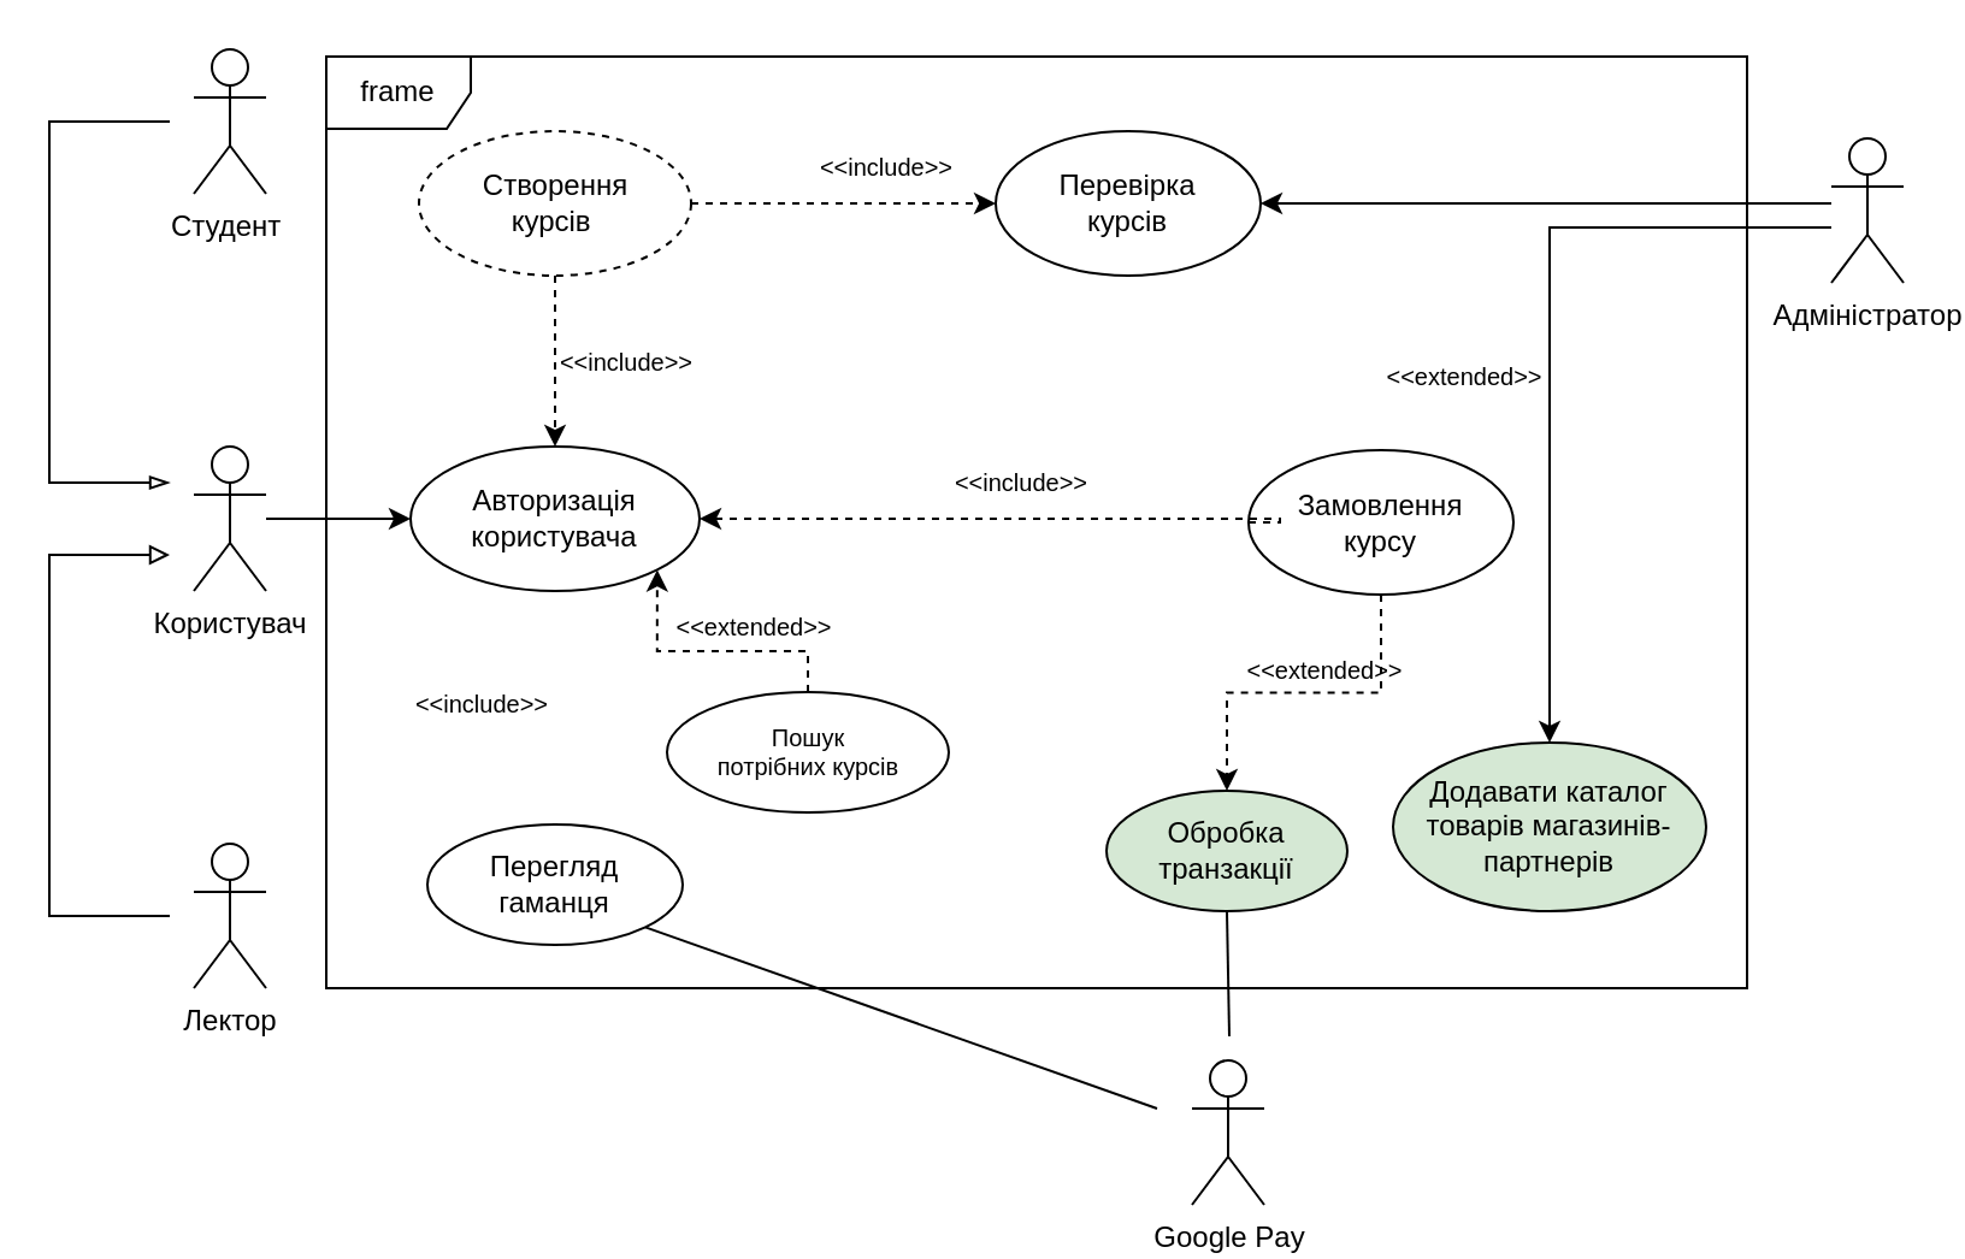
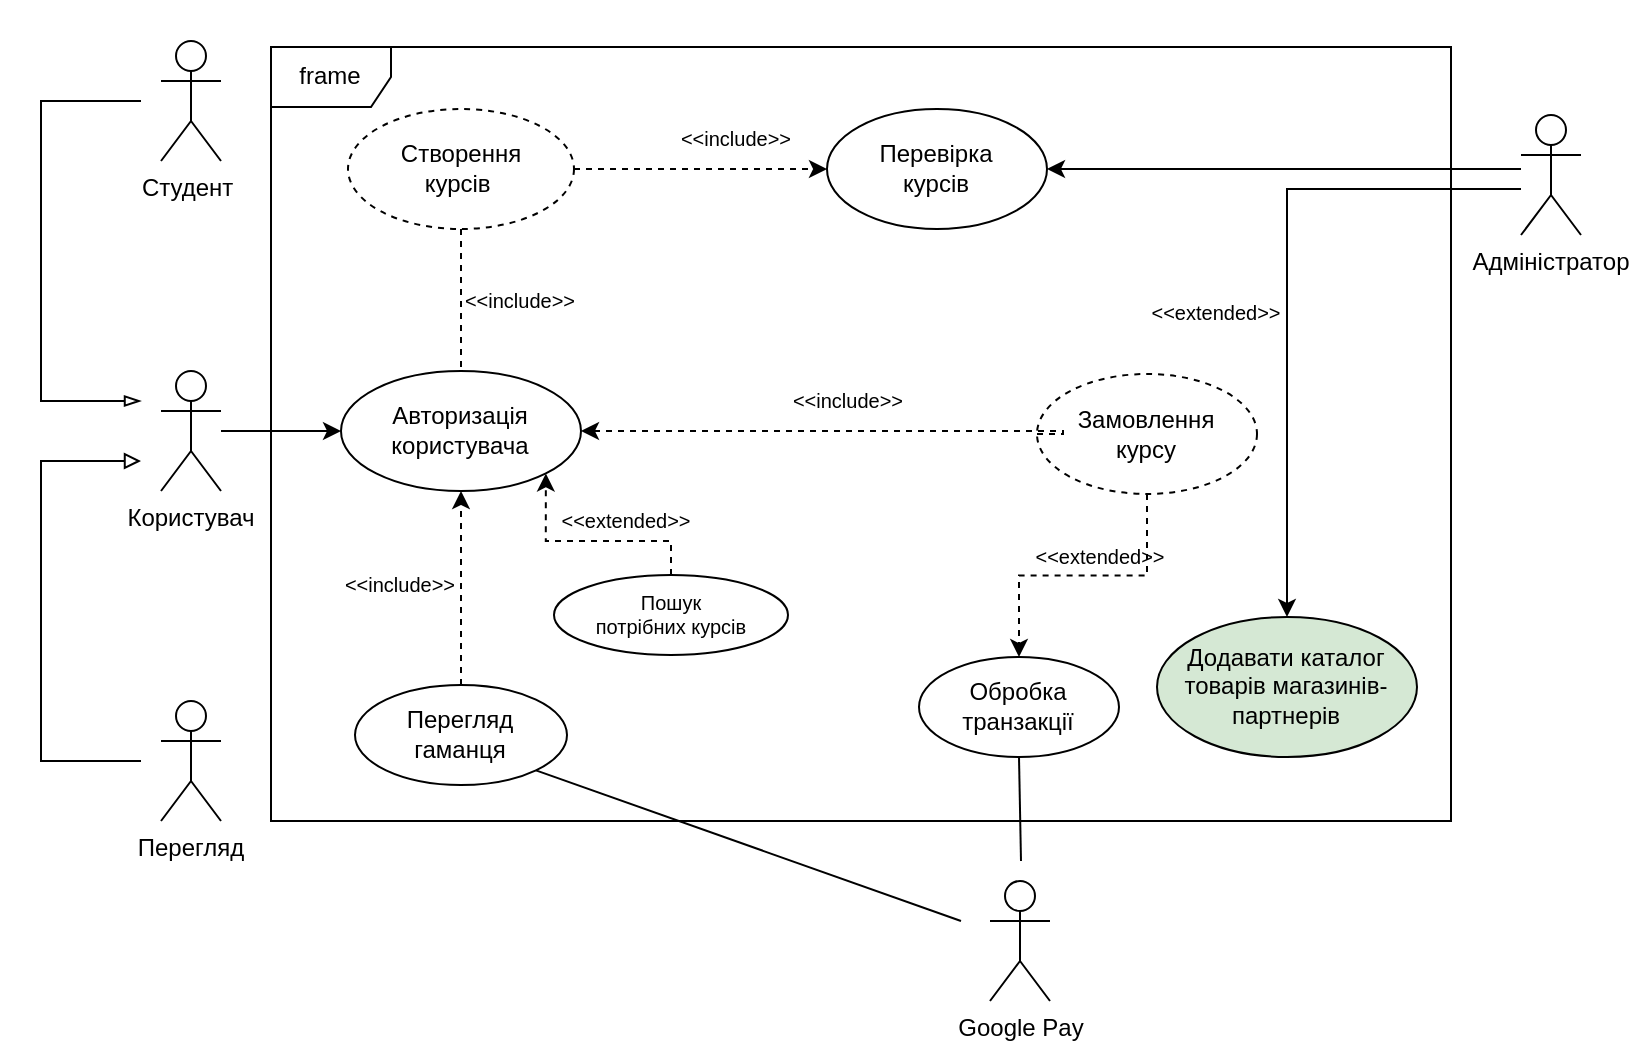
  <mxCell id="0" />
  <mxCell id="1" parent="0" />
  <mxCell id="2" value="frame" style="shape=umlFrame;whiteSpace=wrap;html=1;" parent="1" vertex="1"><mxGeometry x="135" y="23" width="590" height="387" as="geometry" /></mxCell>
  <mxCell id="3" value="Авторизація користувача" style="ellipse;whiteSpace=wrap;html=1;" parent="1" vertex="1"><mxGeometry x="170" y="185" width="120" height="60" as="geometry" /></mxCell>
- <mxCell id="4" style="edgeStyle=orthogonalEdgeStyle;rounded=0;orthogonalLoop=1;jettySize=auto;html=1;exitX=0.5;exitY=1;exitDx=0;exitDy=0;dashed=1;" parent="1" source="6" target="3" edge="1"><mxGeometry relative="1" as="geometry" /></mxCell>
+ <mxCell id="4" style="edgeStyle=orthogonalEdgeStyle;rounded=0;orthogonalLoop=1;jettySize=auto;html=1;exitX=0.5;exitY=1;exitDx=0;exitDy=0;dashed=1;endArrow=none;" parent="1" source="6" target="3" edge="1"><mxGeometry relative="1" as="geometry" /></mxCell>
  <mxCell id="5" style="edgeStyle=orthogonalEdgeStyle;rounded=0;orthogonalLoop=1;jettySize=auto;html=1;exitX=1;exitY=0.5;exitDx=0;exitDy=0;entryX=0;entryY=0.5;entryDx=0;entryDy=0;dashed=1;fontSize=10;" parent="1" source="6" target="10" edge="1"><mxGeometry relative="1" as="geometry" /></mxCell>
  <mxCell id="6" value="Створення&lt;br&gt;курсів&amp;nbsp;" style="ellipse;whiteSpace=wrap;html=1;dashed=1;" parent="1" vertex="1"><mxGeometry x="173.5" y="54" width="113" height="60" as="geometry" /></mxCell>
  <mxCell id="7" style="edgeStyle=orthogonalEdgeStyle;rounded=0;orthogonalLoop=1;jettySize=auto;html=1;endArrow=block;endFill=0;" parent="1" edge="1"><mxGeometry relative="1" as="geometry"><mxPoint x="70" y="380" as="sourcePoint" /><mxPoint x="70" y="230" as="targetPoint" /><Array as="points"><mxPoint x="70" y="380" /><mxPoint x="20" y="380" /><mxPoint x="20" y="230" /></Array></mxGeometry></mxCell>
- <mxCell id="8" value="Лектор" style="shape=umlActor;verticalLabelPosition=bottom;verticalAlign=top;html=1;" parent="1" vertex="1"><mxGeometry x="80" y="350" width="30" height="60" as="geometry" /></mxCell>
+ <mxCell id="8" value="Перегляд" style="shape=umlActor;verticalLabelPosition=bottom;verticalAlign=top;html=1;" parent="1" vertex="1"><mxGeometry x="80" y="350" width="30" height="60" as="geometry" /></mxCell>
  <mxCell id="9" value="Користувач" style="shape=umlActor;verticalLabelPosition=bottom;verticalAlign=top;html=1;" parent="1" vertex="1"><mxGeometry x="80" y="185" width="30" height="60" as="geometry" /></mxCell>
  <mxCell id="10" value="Перевірка &lt;br&gt;курсів" style="ellipse;whiteSpace=wrap;html=1;" parent="1" vertex="1"><mxGeometry x="413" y="54" width="110" height="60" as="geometry" /></mxCell>
  <mxCell id="11" style="edgeStyle=orthogonalEdgeStyle;rounded=0;orthogonalLoop=1;jettySize=auto;html=1;endArrow=blockThin;endFill=0;" parent="1" edge="1"><mxGeometry relative="1" as="geometry"><mxPoint x="70" y="50" as="sourcePoint" /><mxPoint x="70" y="200" as="targetPoint" /><Array as="points"><mxPoint x="20" y="50" /><mxPoint x="20" y="200" /></Array></mxGeometry></mxCell>
  <mxCell id="12" value="Студент&amp;nbsp;" style="shape=umlActor;verticalLabelPosition=bottom;verticalAlign=top;html=1;outlineConnect=0;" parent="1" vertex="1"><mxGeometry x="80" y="20" width="30" height="60" as="geometry" /></mxCell>
  <mxCell id="13" style="edgeStyle=orthogonalEdgeStyle;rounded=0;orthogonalLoop=1;jettySize=auto;html=1;entryX=1;entryY=0.5;entryDx=0;entryDy=0;fontSize=10;" parent="1" target="10" edge="1" source="14"><mxGeometry relative="1" as="geometry"><mxPoint x="750" y="84" as="sourcePoint" /><Array as="points"><mxPoint x="700" y="84" /><mxPoint x="700" y="84" /></Array></mxGeometry></mxCell>
  <mxCell id="14" value="Адміністратор" style="shape=umlActor;verticalLabelPosition=bottom;verticalAlign=top;html=1;outlineConnect=0;" parent="1" vertex="1"><mxGeometry x="760" y="57" width="30" height="60" as="geometry" /></mxCell>
+ <mxCell id="15" style="edgeStyle=orthogonalEdgeStyle;rounded=0;orthogonalLoop=1;jettySize=auto;html=1;exitX=0.5;exitY=0;exitDx=0;exitDy=0;entryX=0.5;entryY=1;entryDx=0;entryDy=0;dashed=1;fontSize=10;" parent="1" source="16" target="3" edge="1"><mxGeometry relative="1" as="geometry" /></mxCell>
  <mxCell id="16" value="Перегляд&lt;br&gt;гаманця" style="ellipse;whiteSpace=wrap;html=1;" parent="1" vertex="1"><mxGeometry x="177" y="342" width="106" height="50" as="geometry" /></mxCell>
  <mxCell id="17" style="edgeStyle=orthogonalEdgeStyle;rounded=0;orthogonalLoop=1;jettySize=auto;html=1;exitX=0.5;exitY=1;exitDx=0;exitDy=0;entryX=0.5;entryY=0;entryDx=0;entryDy=0;dashed=1;fontSize=10;" parent="1" source="18" target="19" edge="1"><mxGeometry relative="1" as="geometry" /></mxCell>
- <mxCell id="18" value="Замовлення &lt;br&gt;курсу" style="ellipse;whiteSpace=wrap;html=1;" parent="1" vertex="1"><mxGeometry x="518" y="186.5" width="110" height="60" as="geometry" /></mxCell>
- <mxCell id="19" value="Обробка транзакції" style="ellipse;whiteSpace=wrap;html=1;fillColor=#d5e8d4;" parent="1" vertex="1"><mxGeometry x="459" y="328" width="100" height="50" as="geometry" /></mxCell>
+ <mxCell id="18" value="Замовлення &lt;br&gt;курсу" style="ellipse;whiteSpace=wrap;html=1;dashed=1;" parent="1" vertex="1"><mxGeometry x="518" y="186.5" width="110" height="60" as="geometry" /></mxCell>
+ <mxCell id="19" value="Обробка транзакції" style="ellipse;whiteSpace=wrap;html=1;" parent="1" vertex="1"><mxGeometry x="459" y="328" width="100" height="50" as="geometry" /></mxCell>
  <mxCell id="20" value="Додавати каталог товарів магазинів-партнерів" style="ellipse;whiteSpace=wrap;html=1;fillColor=#d5e8d4;" parent="1" vertex="1"><mxGeometry x="578" y="308" width="130" height="70" as="geometry" /></mxCell>
  <mxCell id="21" value="" style="endArrow=classic;html=1;rounded=0;entryX=0;entryY=0.5;entryDx=0;entryDy=0;" parent="1" target="3" edge="1"><mxGeometry width="50" height="50" relative="1" as="geometry"><mxPoint x="110" y="215" as="sourcePoint" /><mxPoint x="160" y="170" as="targetPoint" /></mxGeometry></mxCell>
  <mxCell id="22" value="&amp;lt;&amp;lt;include&amp;gt;&amp;gt;" style="text;html=1;strokeColor=none;fillColor=none;align=center;verticalAlign=middle;whiteSpace=wrap;rounded=0;fontSize=10;" parent="1" vertex="1"><mxGeometry x="230" y="134.5" width="60" height="30" as="geometry" /></mxCell>
  <mxCell id="23" value="&amp;lt;&amp;lt;include&amp;gt;&amp;gt;" style="text;html=1;strokeColor=none;fillColor=none;align=center;verticalAlign=middle;whiteSpace=wrap;rounded=0;fontSize=10;" parent="1" vertex="1"><mxGeometry x="170" y="276.5" width="60" height="30" as="geometry" /></mxCell>
  <mxCell id="24" value="&amp;lt;&amp;lt;include&amp;gt;&amp;gt;" style="text;html=1;strokeColor=none;fillColor=none;align=center;verticalAlign=middle;whiteSpace=wrap;rounded=0;fontSize=10;" parent="1" vertex="1"><mxGeometry x="338" y="54" width="60" height="30" as="geometry" /></mxCell>
- <mxCell id="25" value="Пошук &lt;br&gt;потрібних курсів" style="ellipse;whiteSpace=wrap;html=1;fontSize=10;" parent="1" vertex="1"><mxGeometry x="276.5" y="287" width="117" height="50" as="geometry" /></mxCell>
+ <mxCell id="25" value="Пошук &lt;br&gt;потрібних курсів" style="ellipse;whiteSpace=wrap;html=1;fontSize=10;" parent="1" vertex="1"><mxGeometry x="276.5" y="287" width="117" height="40" as="geometry" /></mxCell>
  <mxCell id="26" style="edgeStyle=orthogonalEdgeStyle;rounded=0;orthogonalLoop=1;jettySize=auto;html=1;exitX=0.5;exitY=0;exitDx=0;exitDy=0;dashed=1;entryX=1;entryY=1;entryDx=0;entryDy=0;" parent="1" source="25" target="3" edge="1"><mxGeometry relative="1" as="geometry"><mxPoint x="450" y="271.5" as="sourcePoint" /><mxPoint x="419" y="245" as="targetPoint" /><Array as="points"><mxPoint x="335" y="270" /><mxPoint x="273" y="270" /></Array></mxGeometry></mxCell>
  <mxCell id="27" value="&amp;lt;&amp;lt;extended&amp;gt;&amp;gt;" style="text;html=1;strokeColor=none;fillColor=none;align=center;verticalAlign=middle;whiteSpace=wrap;rounded=0;fontSize=10;" parent="1" vertex="1"><mxGeometry x="283" y="245" width="60" height="30" as="geometry" /></mxCell>
  <mxCell id="28" value="&amp;lt;&amp;lt;extended&amp;gt;&amp;gt;" style="text;html=1;strokeColor=none;fillColor=none;align=center;verticalAlign=middle;whiteSpace=wrap;rounded=0;fontSize=10;" parent="1" vertex="1"><mxGeometry x="578" y="141" width="60" height="30" as="geometry" /></mxCell>
  <mxCell id="29" style="edgeStyle=orthogonalEdgeStyle;rounded=0;orthogonalLoop=1;jettySize=auto;html=1;dashed=1;fontSize=10;exitX=0;exitY=0.5;exitDx=0;exitDy=0;entryX=1;entryY=0.5;entryDx=0;entryDy=0;" parent="1" source="18" target="3" edge="1"><mxGeometry relative="1" as="geometry"><mxPoint x="369" y="225" as="sourcePoint" /><mxPoint x="479" y="215" as="targetPoint" /><Array as="points"><mxPoint x="531" y="215" /></Array></mxGeometry></mxCell>
  <mxCell id="30" value="&amp;lt;&amp;lt;include&amp;gt;&amp;gt;" style="text;html=1;strokeColor=none;fillColor=none;align=center;verticalAlign=middle;whiteSpace=wrap;rounded=0;fontSize=10;" parent="1" vertex="1"><mxGeometry x="393.5" y="185" width="60" height="30" as="geometry" /></mxCell>
  <mxCell id="31" value="Google Pay" style="shape=umlActor;verticalLabelPosition=bottom;verticalAlign=top;html=1;outlineConnect=0;" vertex="1" parent="1"><mxGeometry x="494.5" y="440" width="30" height="60" as="geometry" /></mxCell>
  <mxCell id="32" value="&amp;lt;&amp;lt;extended&amp;gt;&amp;gt;" style="text;html=1;strokeColor=none;fillColor=none;align=center;verticalAlign=middle;whiteSpace=wrap;rounded=0;fontSize=10;" vertex="1" parent="1"><mxGeometry x="520" y="263" width="60" height="30" as="geometry" /></mxCell>
  <mxCell id="33" value="" style="endArrow=none;html=1;rounded=0;entryX=0.5;entryY=1;entryDx=0;entryDy=0;" edge="1" parent="1" target="19"><mxGeometry width="50" height="50" relative="1" as="geometry"><mxPoint x="510" y="430" as="sourcePoint" /><mxPoint x="560" y="380" as="targetPoint" /></mxGeometry></mxCell>
  <mxCell id="34" value="" style="endArrow=none;html=1;rounded=0;exitX=1;exitY=1;exitDx=0;exitDy=0;" edge="1" parent="1" source="16"><mxGeometry width="50" height="50" relative="1" as="geometry"><mxPoint x="420" y="510" as="sourcePoint" /><mxPoint x="480" y="460" as="targetPoint" /></mxGeometry></mxCell>
  <mxCell id="35" style="edgeStyle=orthogonalEdgeStyle;rounded=0;orthogonalLoop=1;jettySize=auto;html=1;entryX=0.5;entryY=0;entryDx=0;entryDy=0;fontSize=10;" edge="1" parent="1" target="20"><mxGeometry relative="1" as="geometry"><mxPoint x="760" y="94" as="sourcePoint" /><Array as="points"><mxPoint x="643" y="94" /></Array><mxPoint x="533" y="94" as="targetPoint" /></mxGeometry></mxCell>
